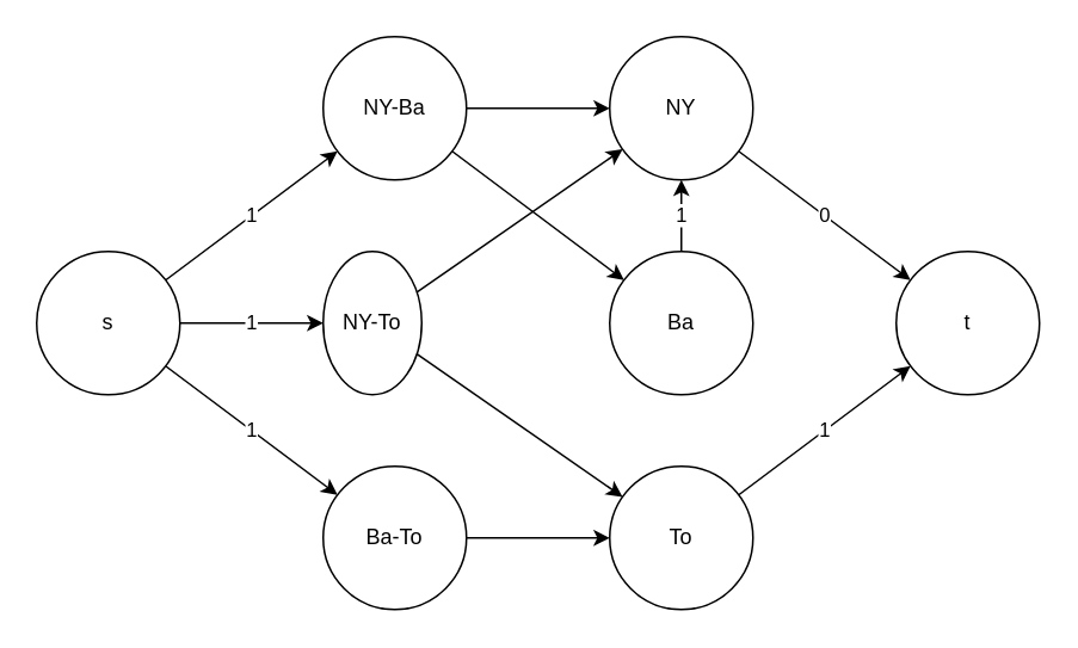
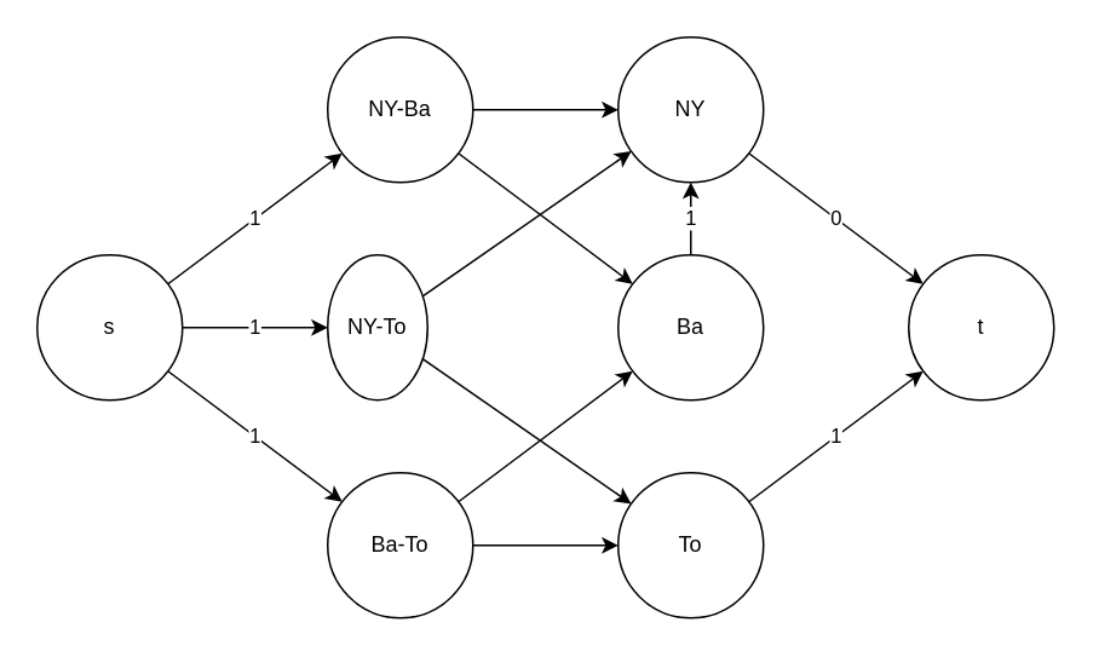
  <mxCell id="0" />
  <mxCell id="1" parent="0" />
  <mxCell id="2" value="1" style="rounded=0;orthogonalLoop=1;jettySize=auto;html=1;" edge="1" parent="1" source="5" target="8"><mxGeometry relative="1" as="geometry" /></mxCell>
  <mxCell id="3" value="1" style="edgeStyle=none;rounded=0;orthogonalLoop=1;jettySize=auto;html=1;" edge="1" parent="1" source="5" target="11"><mxGeometry relative="1" as="geometry" /></mxCell>
  <mxCell id="4" value="1" style="edgeStyle=none;rounded=0;orthogonalLoop=1;jettySize=auto;html=1;" edge="1" parent="1" source="5" target="14"><mxGeometry relative="1" as="geometry" /></mxCell>
  <mxCell id="5" value="s" style="ellipse;whiteSpace=wrap;html=1;aspect=fixed;" vertex="1" parent="1"><mxGeometry x="20" y="140" width="80" height="80" as="geometry" /></mxCell>
  <mxCell id="6" style="edgeStyle=none;rounded=0;orthogonalLoop=1;jettySize=auto;html=1;" edge="1" parent="1" source="8" target="16"><mxGeometry relative="1" as="geometry" /></mxCell>
  <mxCell id="7" style="edgeStyle=none;rounded=0;orthogonalLoop=1;jettySize=auto;html=1;" edge="1" parent="1" source="8" target="18"><mxGeometry relative="1" as="geometry" /></mxCell>
  <mxCell id="8" value="NY-Ba" style="ellipse;whiteSpace=wrap;html=1;aspect=fixed;" vertex="1" parent="1"><mxGeometry x="180" y="20" width="80" height="80" as="geometry" /></mxCell>
  <mxCell id="9" style="edgeStyle=none;rounded=0;orthogonalLoop=1;jettySize=auto;html=1;" edge="1" parent="1" source="11" target="16"><mxGeometry relative="1" as="geometry" /></mxCell>
  <mxCell id="10" style="edgeStyle=none;rounded=0;orthogonalLoop=1;jettySize=auto;html=1;" edge="1" parent="1" source="11" target="20"><mxGeometry relative="1" as="geometry" /></mxCell>
  <mxCell id="11" value="NY-To" style="ellipse;whiteSpace=wrap;html=1;aspect=fixed;" vertex="1" parent="1"><mxGeometry x="180" y="140" width="55" height="80" as="geometry" /></mxCell>
+ <mxCell id="12" style="edgeStyle=none;rounded=0;orthogonalLoop=1;jettySize=auto;html=1;" edge="1" parent="1" source="14" target="18"><mxGeometry relative="1" as="geometry" /></mxCell>
  <mxCell id="13" style="edgeStyle=none;rounded=0;orthogonalLoop=1;jettySize=auto;html=1;" edge="1" parent="1" source="14" target="20"><mxGeometry relative="1" as="geometry" /></mxCell>
  <mxCell id="14" value="Ba-To" style="ellipse;whiteSpace=wrap;html=1;aspect=fixed;" vertex="1" parent="1"><mxGeometry x="180" y="260" width="80" height="80" as="geometry" /></mxCell>
  <mxCell id="15" value="0" style="edgeStyle=none;rounded=0;orthogonalLoop=1;jettySize=auto;html=1;" edge="1" parent="1" source="16" target="21"><mxGeometry relative="1" as="geometry" /></mxCell>
  <mxCell id="16" value="NY" style="ellipse;whiteSpace=wrap;html=1;aspect=fixed;" vertex="1" parent="1"><mxGeometry x="340" y="20" width="80" height="80" as="geometry" /></mxCell>
  <mxCell id="17" value="1" style="edgeStyle=none;rounded=0;orthogonalLoop=1;jettySize=auto;html=1;" edge="1" parent="1" source="18" target="16"><mxGeometry relative="1" as="geometry" /></mxCell>
  <mxCell id="18" value="Ba" style="ellipse;whiteSpace=wrap;html=1;aspect=fixed;" vertex="1" parent="1"><mxGeometry x="340" y="140" width="80" height="80" as="geometry" /></mxCell>
  <mxCell id="19" value="1" style="edgeStyle=none;rounded=0;orthogonalLoop=1;jettySize=auto;html=1;" edge="1" parent="1" source="20" target="21"><mxGeometry relative="1" as="geometry" /></mxCell>
  <mxCell id="20" value="To" style="ellipse;whiteSpace=wrap;html=1;aspect=fixed;" vertex="1" parent="1"><mxGeometry x="340" y="260" width="80" height="80" as="geometry" /></mxCell>
  <mxCell id="21" value="t" style="ellipse;whiteSpace=wrap;html=1;aspect=fixed;" vertex="1" parent="1"><mxGeometry x="500" y="140" width="80" height="80" as="geometry" /></mxCell>
